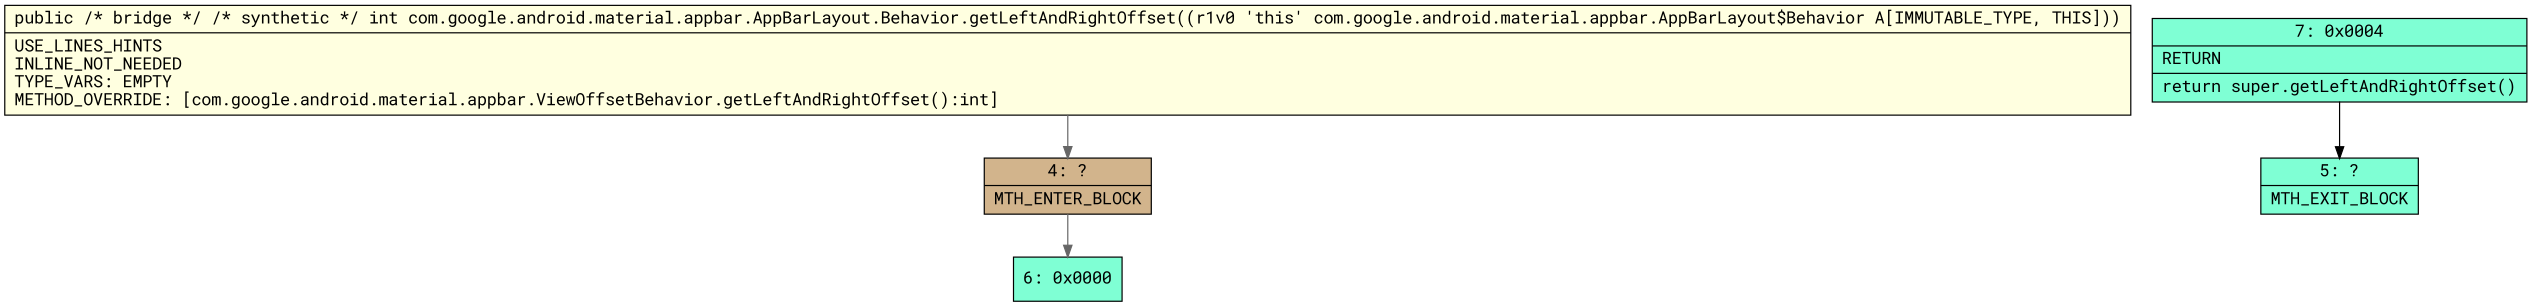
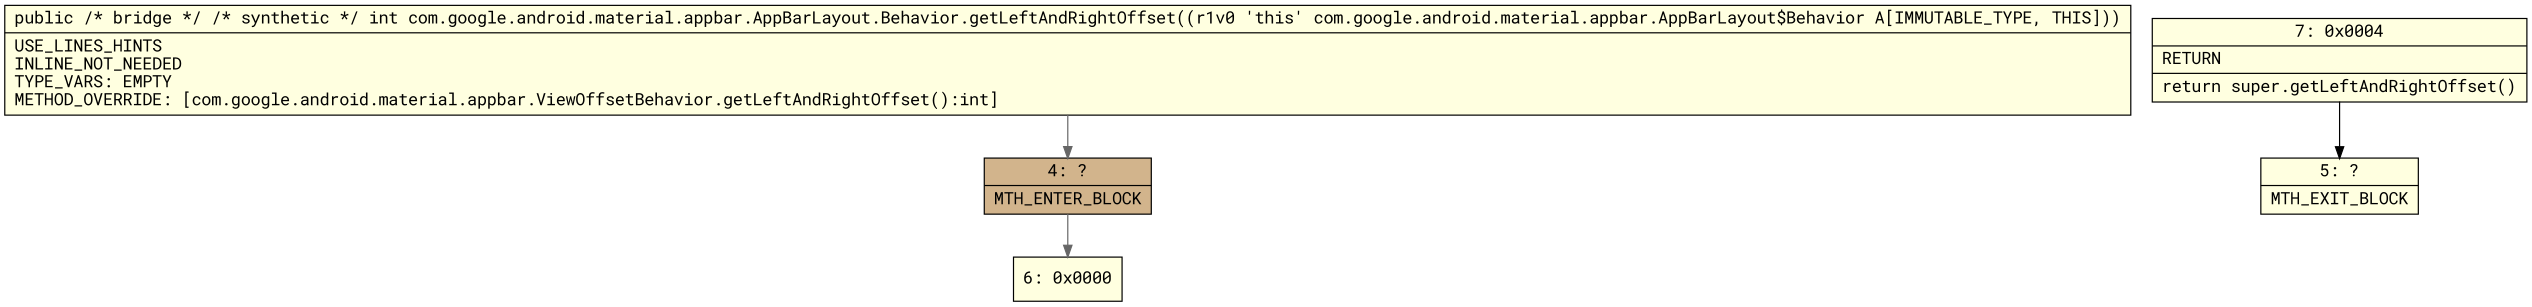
  digraph {
    fontname="Roboto Mono"
    node [fillcolor=aquamarine fontname="Roboto Mono" shape=record style=filled]
    edge [color=gray40 fontname="Roboto Mono"]
    n1 [fillcolor=tan label="{4\:\ ?|MTH_ENTER_BLOCK\l}"]
-   n2 [label="{6\:\ 0x0000}"]
-   n3 [label="{7\:\ 0x0004|RETURN\l|return super.getLeftAndRightOffset()\l}"]
-   n4 [label="{5\:\ ?|MTH_EXIT_BLOCK\l}"]
+   n2 [fillcolor=lightyellow label="{6\:\ 0x0000}"]
+   n3 [fillcolor=lightyellow label="{7\:\ 0x0004|RETURN\l|return super.getLeftAndRightOffset()\l}"]
+   n4 [fillcolor=lightyellow label="{5\:\ ?|MTH_EXIT_BLOCK\l}"]
    n5 [fillcolor=lightyellow label="{public \/* bridge *\/ \/* synthetic *\/ int com.google.android.material.appbar.AppBarLayout.Behavior.getLeftAndRightOffset((r1v0 'this' com.google.android.material.appbar.AppBarLayout$Behavior A[IMMUTABLE_TYPE, THIS]))  | USE_LINES_HINTS\lINLINE_NOT_NEEDED\lTYPE_VARS: EMPTY\lMETHOD_OVERRIDE: [com.google.android.material.appbar.ViewOffsetBehavior.getLeftAndRightOffset():int]\l}"]
    n1 -> n2
    n3 -> n4 [color=black]
    n5 -> n1
  }
